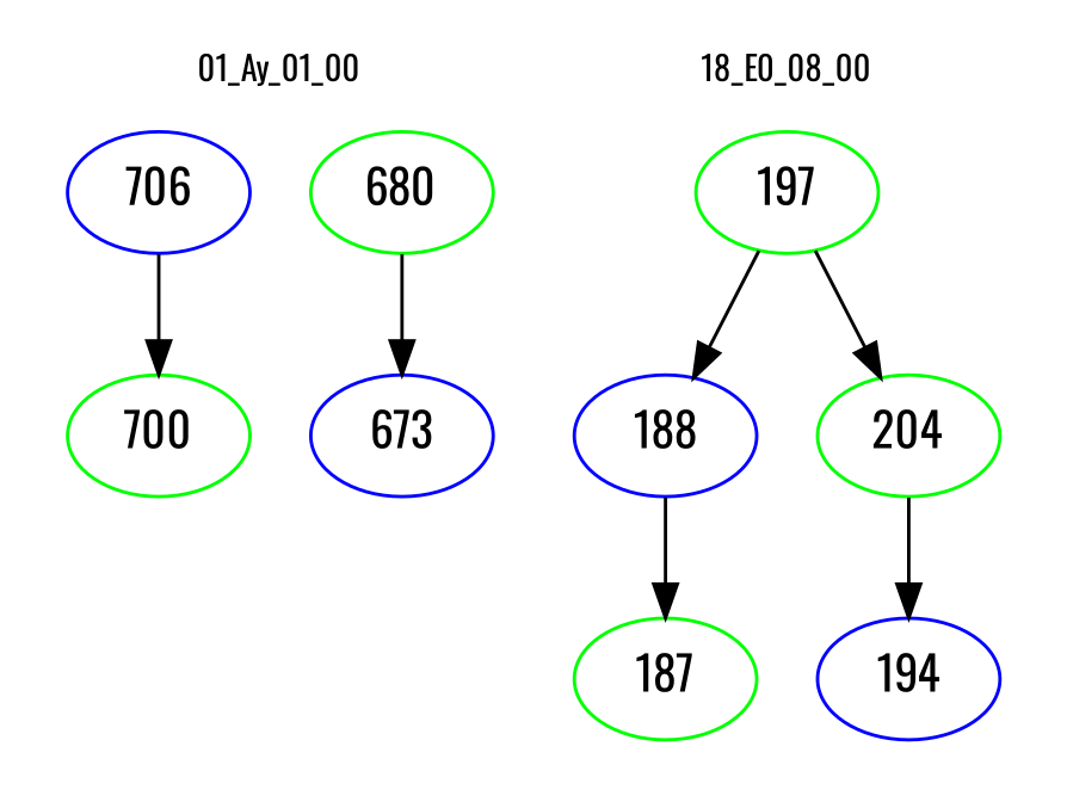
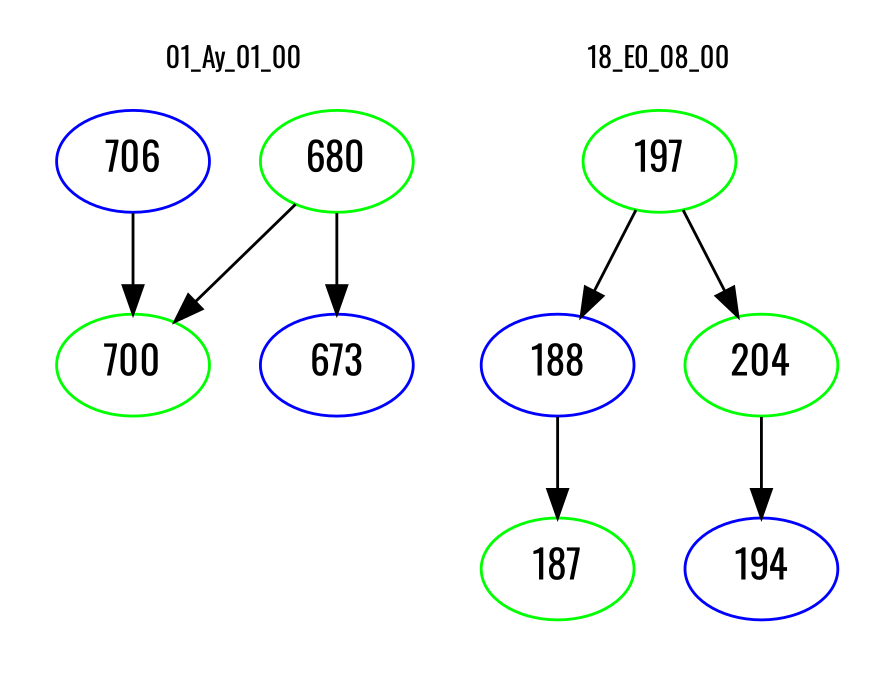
  digraph {
    fontname=Oswald
    node [color=green fontname=Oswald]
    edge [color=black fontname=Oswald]
    n1 [label=680]
    n2 [color=blue label=673]
    n3 [label=700]
    n4 [color=blue label=706]
    n5 [label=197]
    n6 [color=blue label=188]
    n7 [label=204]
    n8 [label=187]
    n9 [color=blue label=194]
    subgraph cluster_1 {
      color=white
      fontsize=10
      label="01_Ay_01_00"
      n1
      n2
      n3
      n4
    }
    subgraph cluster_2 {
      color=white
      fontsize=10
      label="18_E0_08_00"
      n5
      n6
      n7
      n8
      n9
    }
    n1 -> n2
+   n1 -> n3
    n4 -> n3
    n5 -> n6
    n5 -> n7
    n6 -> n8
    n7 -> n9
  }
